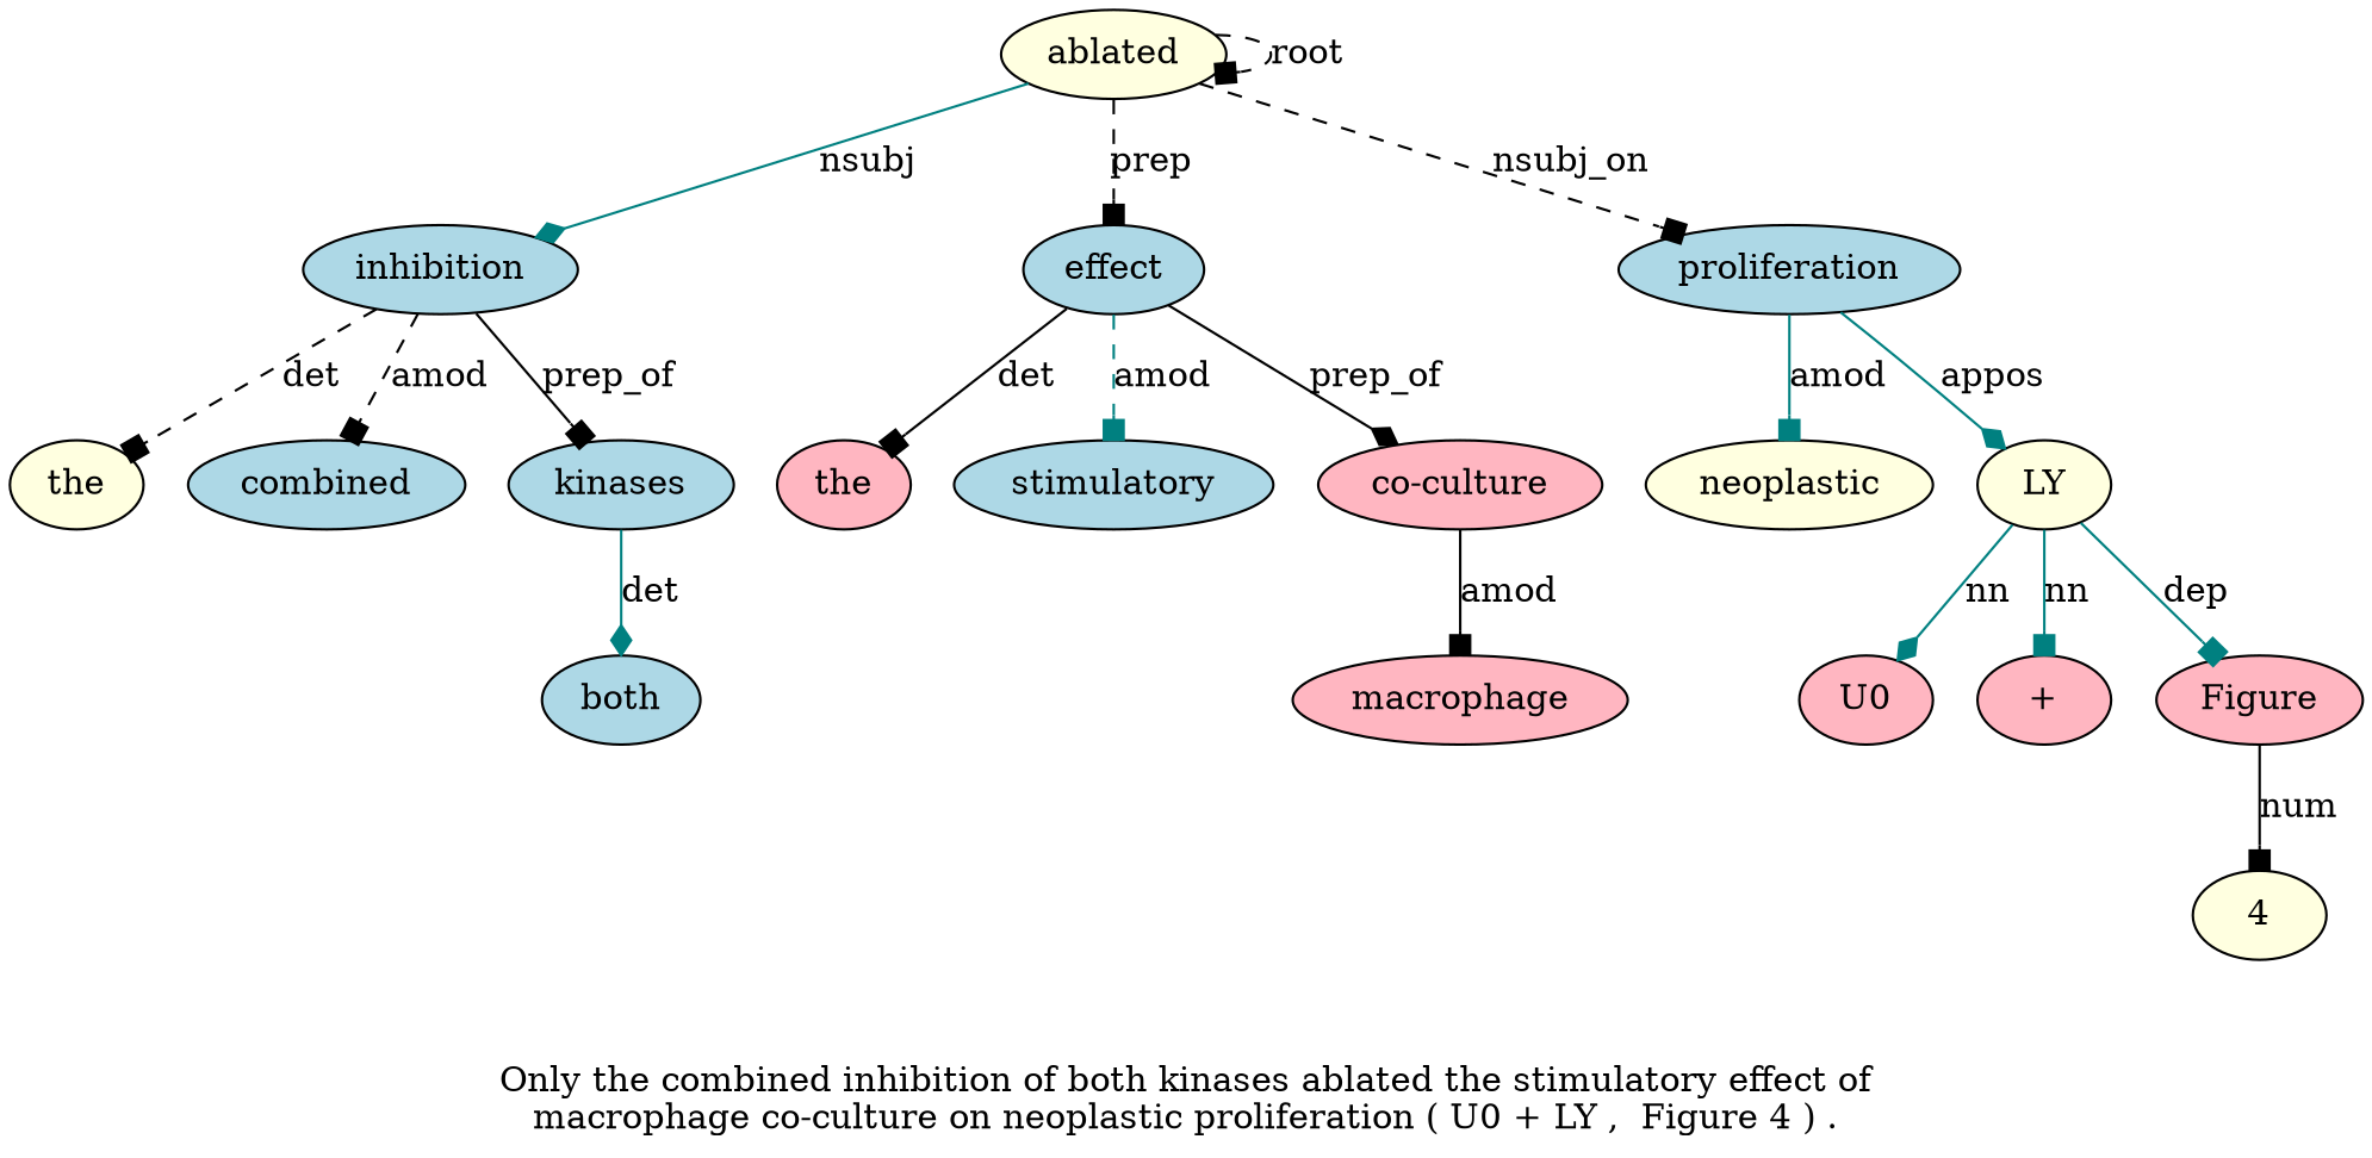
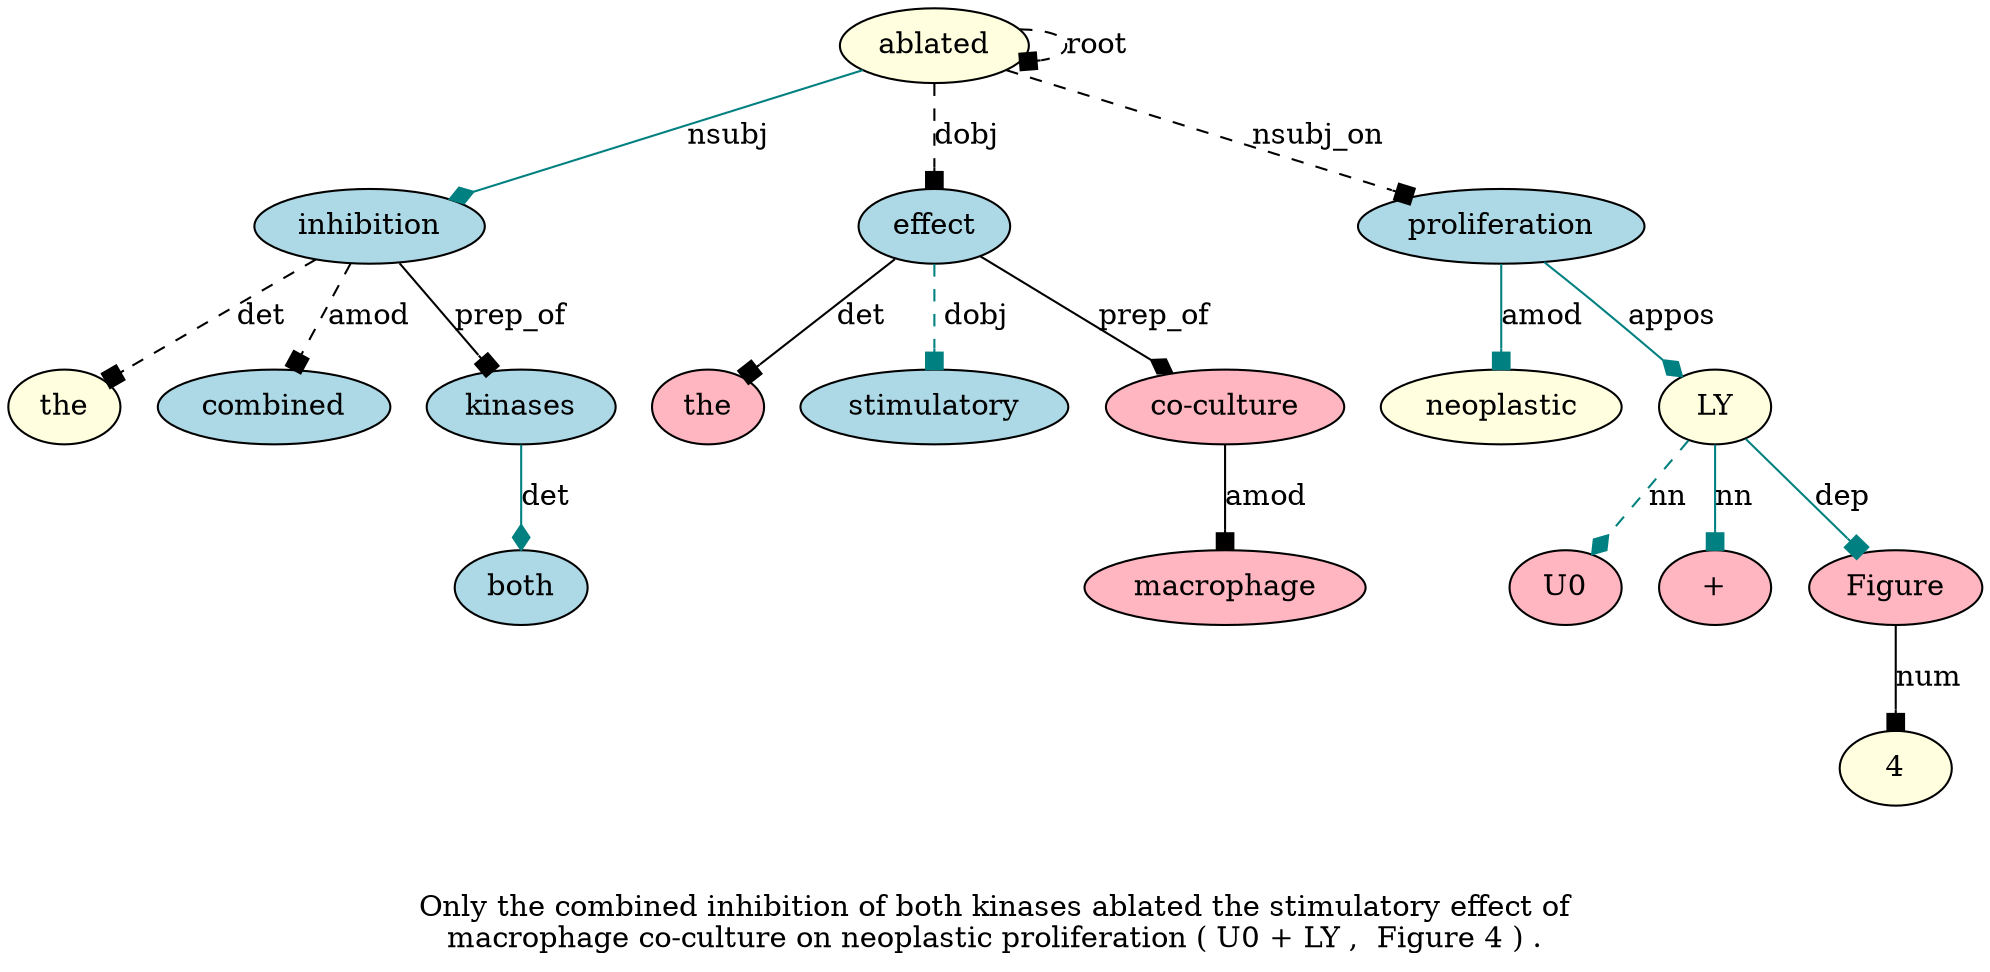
  digraph {
    label="Only the combined inhibition of both kinases ablated the stimulatory effect of\nmacrophage co-culture on neoplastic proliferation ( U0 + LY ,  Figure 4 ) ."
    node [fillcolor=lightblue style=filled]
    edge [arrowhead=box color=black style=solid]
    n1 [label=inhibition]
    n2 [fillcolor=lightyellow label=the]
    n3 [label=combined]
    n4 [label=kinases]
    n5 [label=both]
    n6 [fillcolor=lightyellow label=ablated]
    n7 [label=effect]
    n8 [label=proliferation]
    n9 [fillcolor=lightpink label=the]
    n10 [label=stimulatory]
    n11 [fillcolor=lightpink label="co-culture"]
    n12 [fillcolor=lightyellow label=neoplastic]
    n13 [fillcolor=lightyellow label=LY]
    n14 [fillcolor=lightpink label=macrophage]
    n15 [fillcolor=lightpink label=U0]
    n16 [fillcolor=lightpink label="+"]
    n17 [fillcolor=lightpink label=Figure]
    n18 [fillcolor=lightyellow label=4]
    n1 -> n2 [label=det style=dashed]
    n1 -> n3 [label=amod style=dashed]
    n1 -> n4 [label=prep_of]
    n4 -> n5 [arrowhead=diamond color=teal label=det]
    n6 -> n1 [arrowhead=diamond color=teal label=nsubj]
    n6 -> n6 [label=root style=dashed]
-   n6 -> n7 [label=prep style=dashed]
+   n6 -> n7 [label=dobj style=dashed]
    n6 -> n8 [label=nsubj_on style=dashed]
    n7 -> n9 [label=det]
-   n7 -> n10 [color=teal label=amod style=dashed]
+   n7 -> n10 [color=teal label=dobj style=dashed]
    n7 -> n11 [arrowhead=diamond label=prep_of]
    n8 -> n12 [color=teal label=amod]
    n8 -> n13 [arrowhead=diamond color=teal label=appos]
    n11 -> n14 [label=amod]
-   n13 -> n15 [arrowhead=diamond color=teal label=nn]
+   n13 -> n15 [arrowhead=diamond color=teal label=nn style=dashed]
    n13 -> n16 [color=teal label=nn]
    n13 -> n17 [color=teal label=dep]
    n17 -> n18 [label=num]
  }
